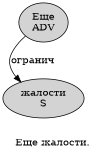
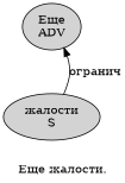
  digraph {
    label="Еще жалости."
    node [fillcolor=lightgray penwidth=1 shape=ellipse style=filled]
    n1 [label="Еще\nADV"]
    n2 [label="жалости\nS"]
-   n1 -> n2 [label="огранич"]
+   n2 -> n1 [label="огранич"]
  }
